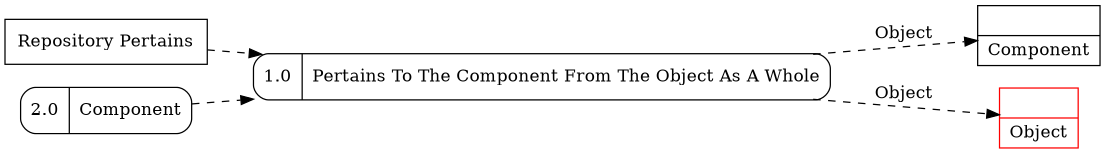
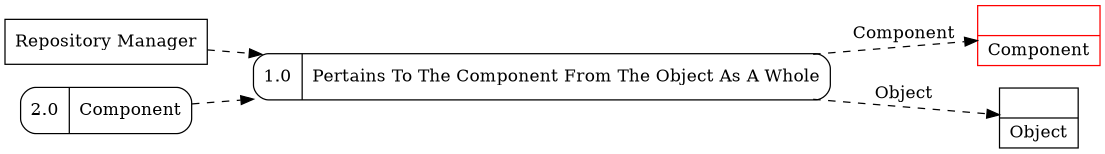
  digraph {
    rankdir=LR
    node [shape=record]
    edge [style=dashed]
-   n1 [color=black label="<f0>  |<f1> Component "]
-   n2 [color=red label="<f0>  |<f1> Object "]
-   n3 [label="Repository Pertains" shape=box]
+   n1 [color=red label="<f0>  |<f1> Component "]
+   n2 [color=black label="<f0>  |<f1> Object "]
+   n3 [label="Repository Manager" shape=box]
    n4 [label="{<f0> 1.0|<f1> Pertains To The Component From The Object As A Whole }" shape=Mrecord]
    n5 [label="{<f0> 2.0|<f1> Component }" shape=Mrecord]
    n3 -> n4
-   n4 -> n1 [label=Object]
+   n4 -> n1 [label=Component]
    n4 -> n2 [label=Object]
    n5 -> n4
  }
